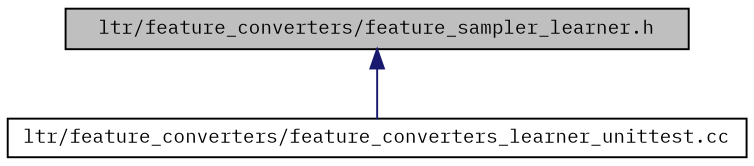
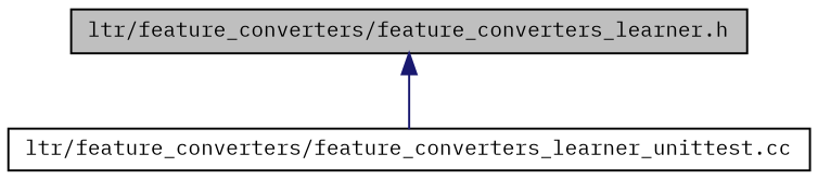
  digraph {
    fontname="IBM Plex Mono"
    node [color=black fontname="IBM Plex Mono" fontsize=10 shape=record style=filled]
-   n1 [fillcolor=grey75 fontcolor=black height=0.2 label="ltr/feature_converters/feature_sampler_learner.h" width=0.4]
+   n1 [fillcolor=grey75 fontcolor=black height=0.2 label="ltr/feature_converters/feature_converters_learner.h" width=0.4]
    n2 [fillcolor=white height=0.2 label="ltr/feature_converters/feature_converters_learner_unittest.cc" width=0.4]
    n1 -> n2 [color=midnightblue dir=back fontname="IBM Plex Mono" fontsize=10 labelfontname=Helvetica labelfontsize=10 style=solid]
  }
